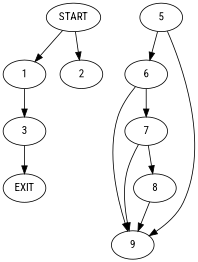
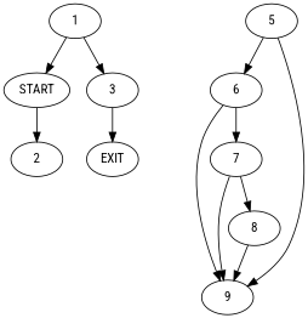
  digraph {
    fontname="Roboto Condensed"
    node [fontname="Roboto Condensed"]
    edge [fontname="Roboto Condensed"]
    n1 [label=START]
    1
    2
    3
    n5 [label=EXIT]
    5
    6
    9
    8
    7
-   n1 -> 1
+   1 -> n1
    n1 -> 2
    1 -> 3
    3 -> n5
    5 -> 6
    5 -> 9
    6 -> 9
    6 -> 7
    8 -> 9
    7 -> 9
    7 -> 8
  }
